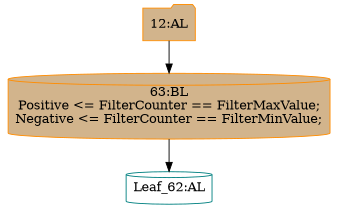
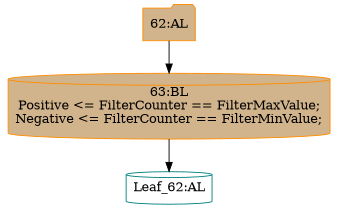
  strict digraph {
    node [fillcolor=tan style=filled color=darkorange shape=cylinder]
    edge [cond="[]" lineno=None]
    n1 [ast="<pyverilog.vparser.ast.Block object at 0x7f12a5f32810>" label="63:BL\nPositive <= FilterCounter == FilterMaxValue;\nNegative <= FilterCounter == FilterMinValue;" statements="[<pyverilog.vparser.ast.NonblockingSubstitution object at 0x7f12a5f32ad0>, <pyverilog.vparser.ast.NonblockingSubstitution object at 0x7f12a5f32a50>]" typ=Block]
    n2 [def_var="['Positive', 'Negative']" label="Leaf_62:AL" fillcolor=white color=teal]
-   n3 [ast="<pyverilog.vparser.ast.Always object at 0x7f12a66418d0>" clk_sens=True label="12:AL" sens="['MainClock']" statements="[]" typ=Always use_var="['FilterCounter']" shape=folder]
+   n3 [ast="<pyverilog.vparser.ast.Always object at 0x7f12a66418d0>" clk_sens=True label="62:AL" sens="['MainClock']" statements="[]" typ=Always use_var="['FilterCounter']" shape=folder]
    n1 -> n2
    n3 -> n1
  }
